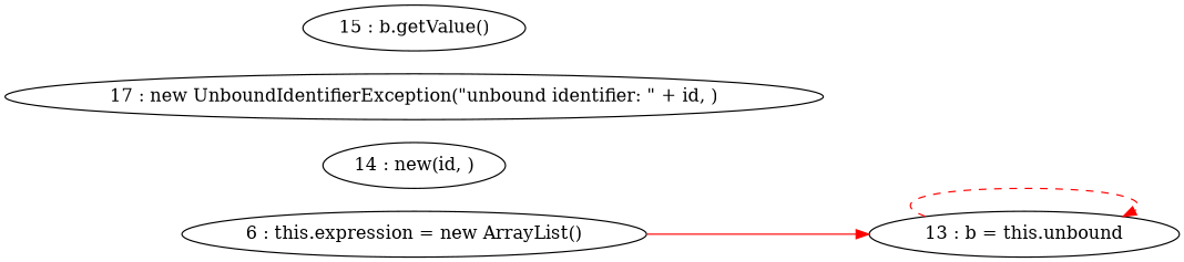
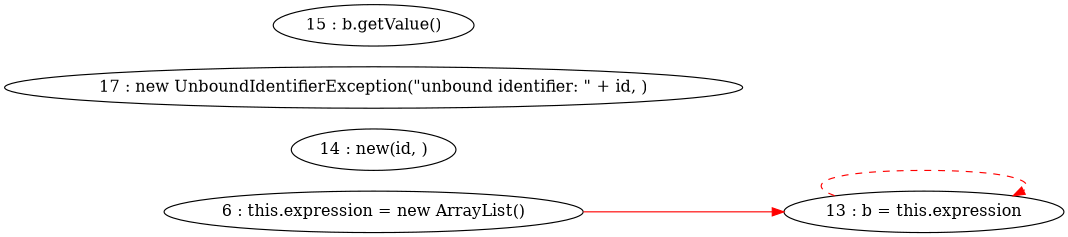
  digraph {
    rankdir=LR
    edge [color=red]
    "6 : this.expression = new ArrayList()"
-   "13 : b = this.expression" [label="13 : b = this.unbound"]
+   "13 : b = this.expression"
    n3 [label="14 : new(id, )"]
    "17 : new UnboundIdentifierException(\"unbound identifier: \" + id, )"
    "15 : b.getValue()"
    "6 : this.expression = new ArrayList()" -> "13 : b = this.expression"
    "13 : b = this.expression" -> "13 : b = this.expression" [style=dashed]
  }
